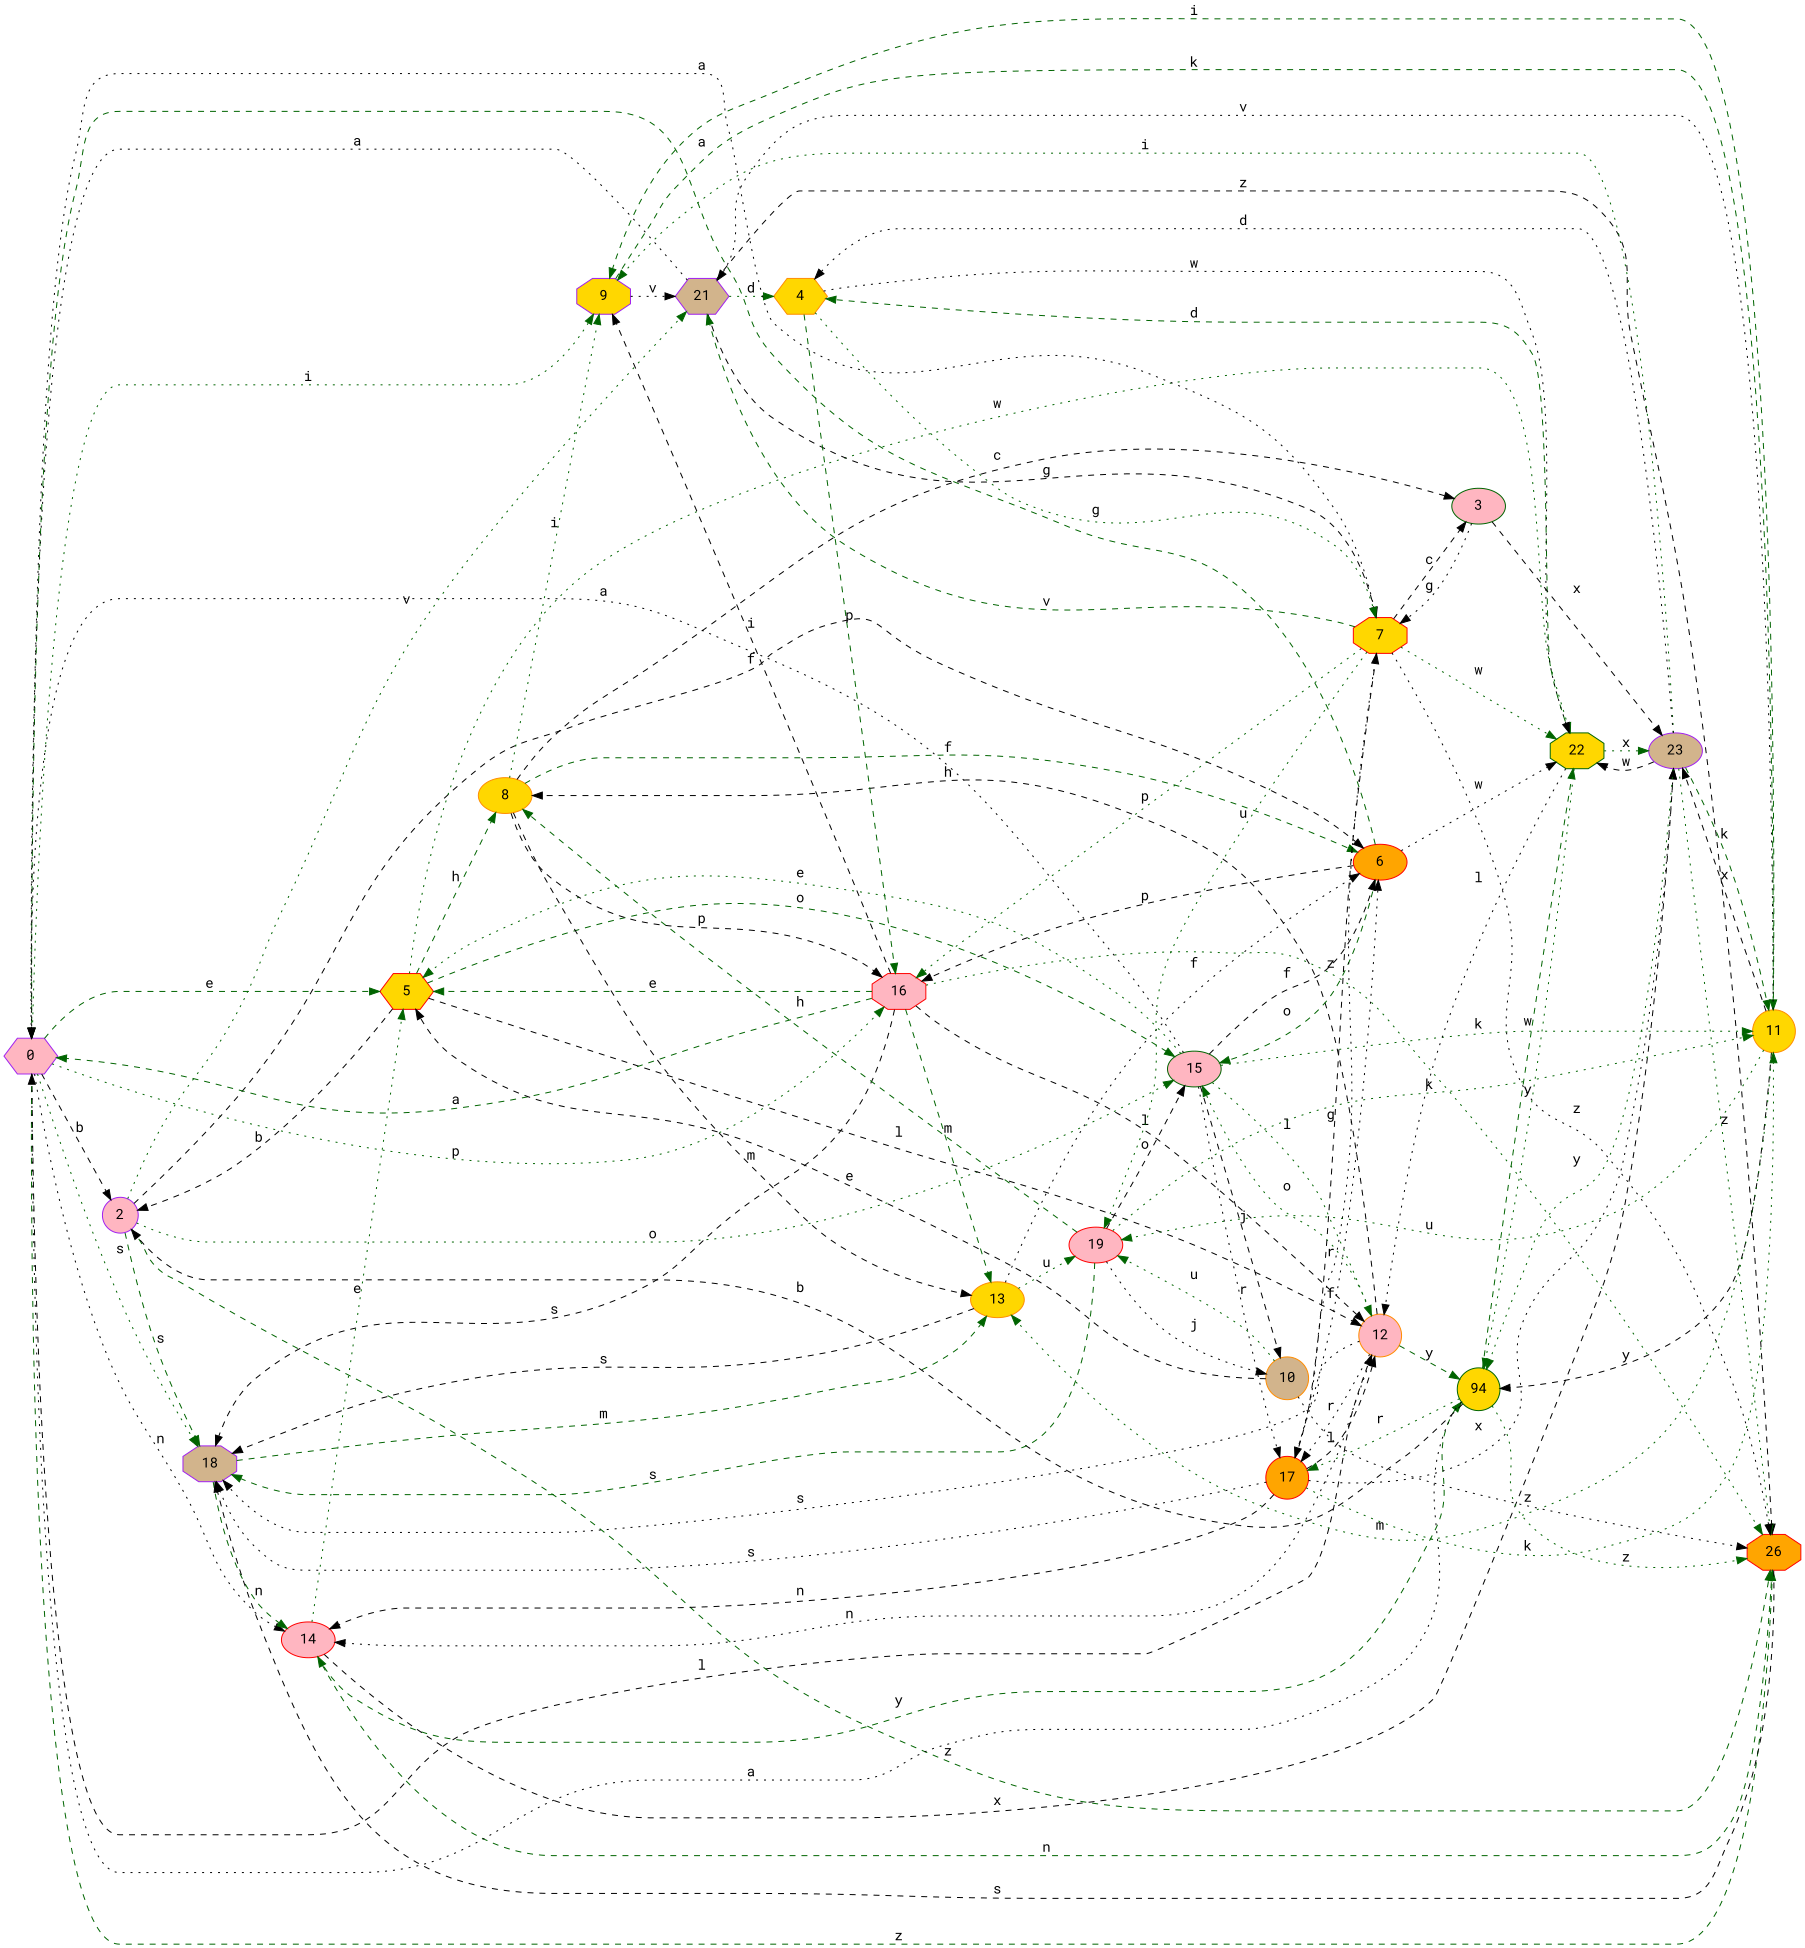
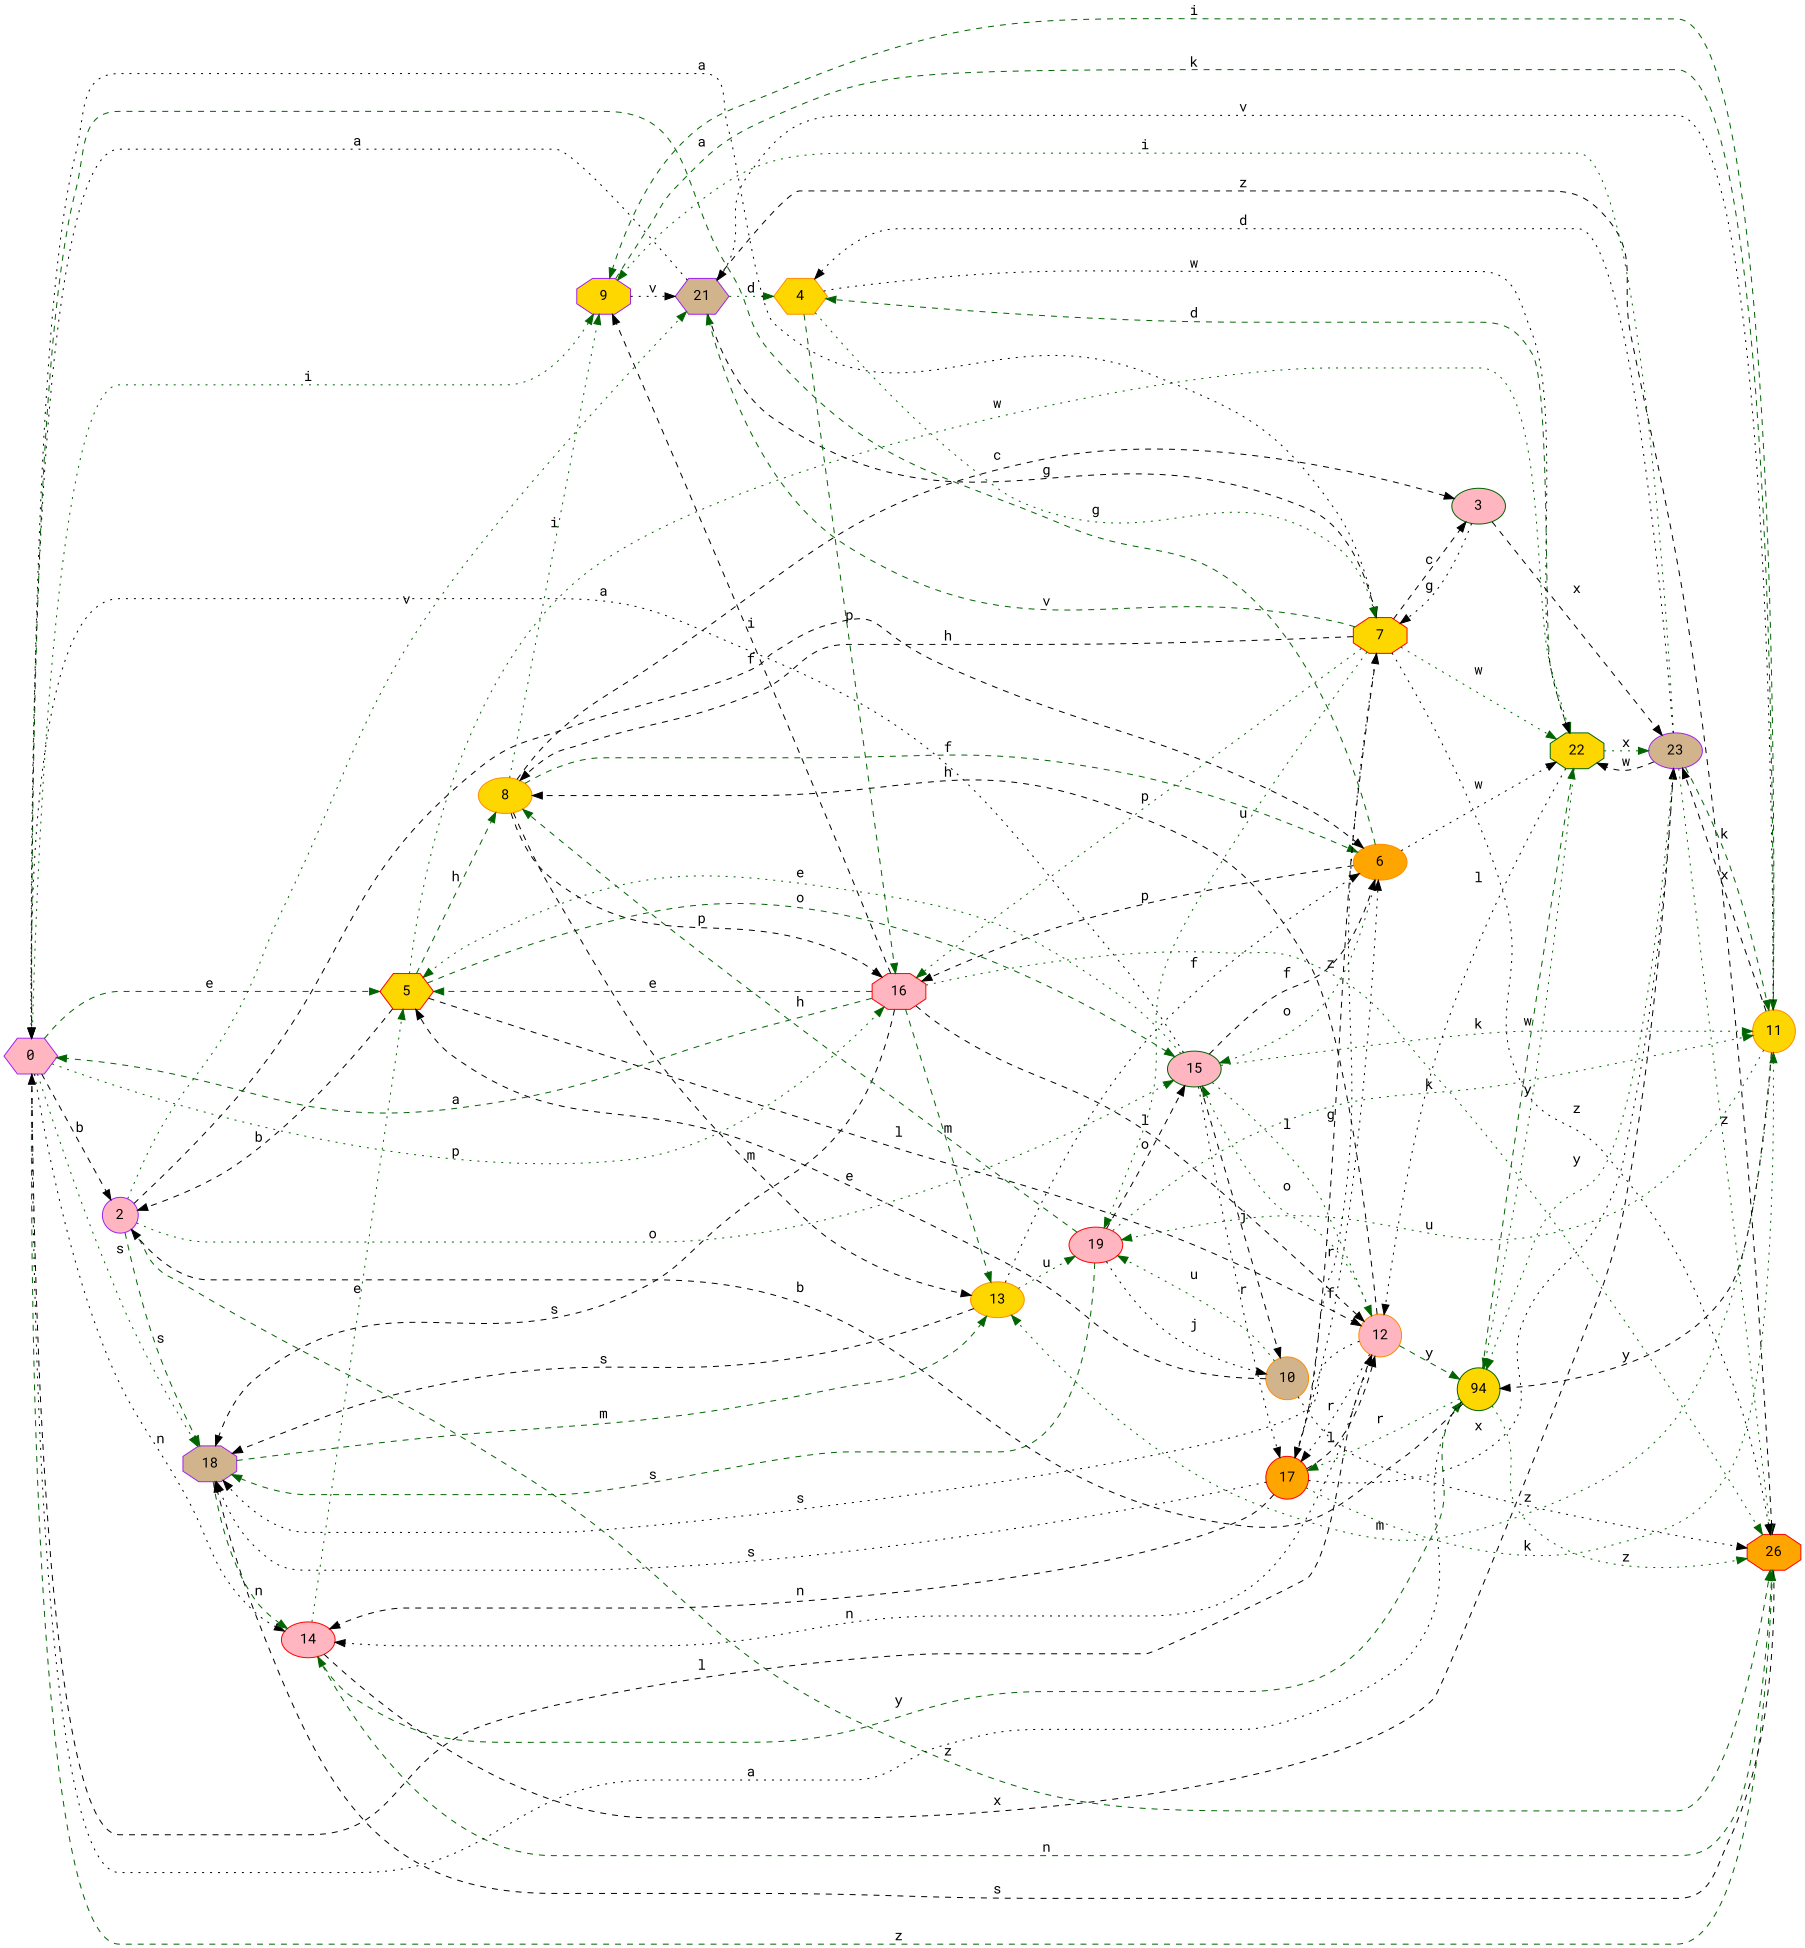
  strict digraph {
    fontname="Roboto Mono"
    rankdir=LR
    node [color=red fillcolor=gold fontname="Roboto Mono" shape=ellipse style=filled]
    edge [color=darkgreen fontname="Roboto Mono" style=dashed]
    0 [color=purple fillcolor=lightpink shape=hexagon]
    2 [color=purple fillcolor=lightpink shape=circle]
    5 [shape=hexagon]
    9 [color=purple shape=octagon]
    12 [color=darkorange fillcolor=lightpink shape=circle]
    14 [fillcolor=lightpink]
    16 [fillcolor=lightpink shape=octagon]
    18 [color=purple fillcolor=tan shape=octagon]
    26 [fillcolor=orange shape=octagon]
-   6 [fillcolor=orange]
+   6 [color=darkorange fillcolor=orange]
    15 [color=darkgreen fillcolor=lightpink]
    21 [color=purple fillcolor=tan shape=hexagon]
    22 [color=darkgreen shape=octagon]
    8 [color=darkorange]
    11 [color=darkorange shape=circle]
    17 [fillcolor=orange shape=circle]
    n17 [color=darkgreen label=94 shape=circle]
    23 [color=purple fillcolor=tan]
    13 [color=darkorange]
    10 [color=darkorange fillcolor=tan shape=circle]
    7 [shape=octagon]
    4 [color=darkorange shape=hexagon]
    3 [color=darkgreen fillcolor=lightpink]
    19 [fillcolor=lightpink]
    0 -> 2 [color=black label=b]
    0 -> 5 [label=e]
    0 -> 9 [label=i style=dotted]
    0 -> 12 [color=black label=l]
    0 -> 14 [color=black label=n style=dotted]
    0 -> 16 [label=p style=dotted]
    0 -> 18 [label=s style=dotted]
    0 -> 26 [label=z]
    2 -> 18 [label=s]
    2 -> 26 [label=z]
    2 -> 6 [color=black label=f]
    2 -> 15 [label=o style=dotted]
    2 -> 21 [label=v style=dotted]
    5 -> 2 [color=black label=b]
    5 -> 12 [color=black label=l]
    5 -> 15 [label=o]
    5 -> 22 [label=w style=dotted]
    5 -> 8 [label=h]
    9 -> 21 [color=black label=v style=dotted]
    9 -> 11 [label=k]
    12 -> 14 [color=black label=n style=dotted]
    12 -> 18 [color=black label=s style=dotted]
    12 -> 15 [label=o style=dotted]
    12 -> 8 [color=black label=h]
    12 -> 17 [color=black label=r style=dotted]
    12 -> n17 [label=y]
    14 -> 5 [label=e style=dotted]
    14 -> n17 [label=y]
    14 -> 23 [color=black label=x]
    16 -> 0 [label=a]
    16 -> 5 [label=e]
    16 -> 9 [color=black label=i]
    16 -> 12 [color=black label=l]
    16 -> 18 [color=black label=s]
    16 -> 26 [label=z style=dotted]
    16 -> 13 [label=m]
    18 -> 14 [label=n]
    18 -> 13 [label=m]
    26 -> 14 [label=n]
    26 -> 18 [color=black label=s]
    6 -> 0 [label=a]
    6 -> 16 [color=black label=p]
-   6 -> 15 [label=o]
+   6 -> 15 [label=o style=dotted]
    6 -> 22 [color=black label=w style=dotted]
    15 -> 0 [color=black label=a style=dotted]
    15 -> 5 [label=e style=dotted]
    15 -> 12 [label=l style=dotted]
    15 -> 6 [color=black label=f]
    15 -> 11 [label=k style=dotted]
    15 -> 17 [color=black label=r style=dotted]
    15 -> 10 [color=black label=j]
    21 -> 0 [color=black label=a style=dotted]
    21 -> 26 [color=black label=z]
    21 -> 7 [color=black label=g]
    21 -> 4 [label=d style=dotted]
    22 -> 12 [color=black label=l style=dotted]
    22 -> n17 [label=y style=dotted]
    22 -> 23 [label=x style=dotted]
    22 -> 4 [label=d]
    8 -> 9 [label=i style=dotted]
    8 -> 16 [color=black label=p]
    8 -> 6 [label=f]
    8 -> 13 [color=black label=m]
    8 -> 3 [color=black label=c]
    11 -> 9 [label=i]
    11 -> 21 [color=black label=v style=dotted]
    11 -> n17 [color=black label=y]
    11 -> 23 [color=black label=x]
    11 -> 13 [label=m style=dotted]
    11 -> 19 [label=u style=dotted]
    17 -> 12 [color=black label=l]
    17 -> 14 [color=black label=n]
    17 -> 18 [color=black label=s style=dotted]
    17 -> 6 [color=black label=f style=dotted]
    17 -> 11 [label=k style=dotted]
    17 -> 23 [color=black label=x style=dotted]
    17 -> 7 [color=black label=g]
    n17 -> 0 [color=black label=a style=dotted]
    n17 -> 2 [color=black label=b]
    n17 -> 26 [label=z style=dotted]
    n17 -> 22 [label=w]
    n17 -> 17 [label=r style=dotted]
    23 -> 9 [label=i style=dotted]
    23 -> 26 [label=z style=dotted]
    23 -> 22 [color=black label=w]
    23 -> 11 [label=k]
    23 -> n17 [label=y style=dotted]
    23 -> 4 [color=black label=d style=dotted]
    13 -> 18 [color=black label=s]
    13 -> 6 [color=black label=f style=dotted]
    13 -> 19 [label=u style=dotted]
    10 -> 5 [color=black label=e]
    10 -> 26 [color=black label=z style=dotted]
    10 -> 19 [label=u style=dotted]
    7 -> 0 [color=black label=a style=dotted]
    7 -> 16 [label=p style=dotted]
    7 -> 26 [color=black label=z style=dotted]
    7 -> 21 [label=v]
    7 -> 22 [label=w style=dotted]
+   7 -> 8 [color=black label=h]
    7 -> 17 [color=black label=r style=dotted]
    7 -> 3 [color=black label=c]
    7 -> 19 [label=u style=dotted]
    4 -> 16 [label=p]
    4 -> 22 [color=black label=w style=dotted]
    4 -> 7 [label=g style=dotted]
    3 -> 23 [color=black label=x]
    3 -> 7 [color=black label=g style=dotted]
    19 -> 18 [label=s]
    19 -> 15 [color=black label=o]
    19 -> 8 [label=h]
    19 -> 11 [label=k style=dotted]
    19 -> 10 [color=black label=j style=dotted]
  }
